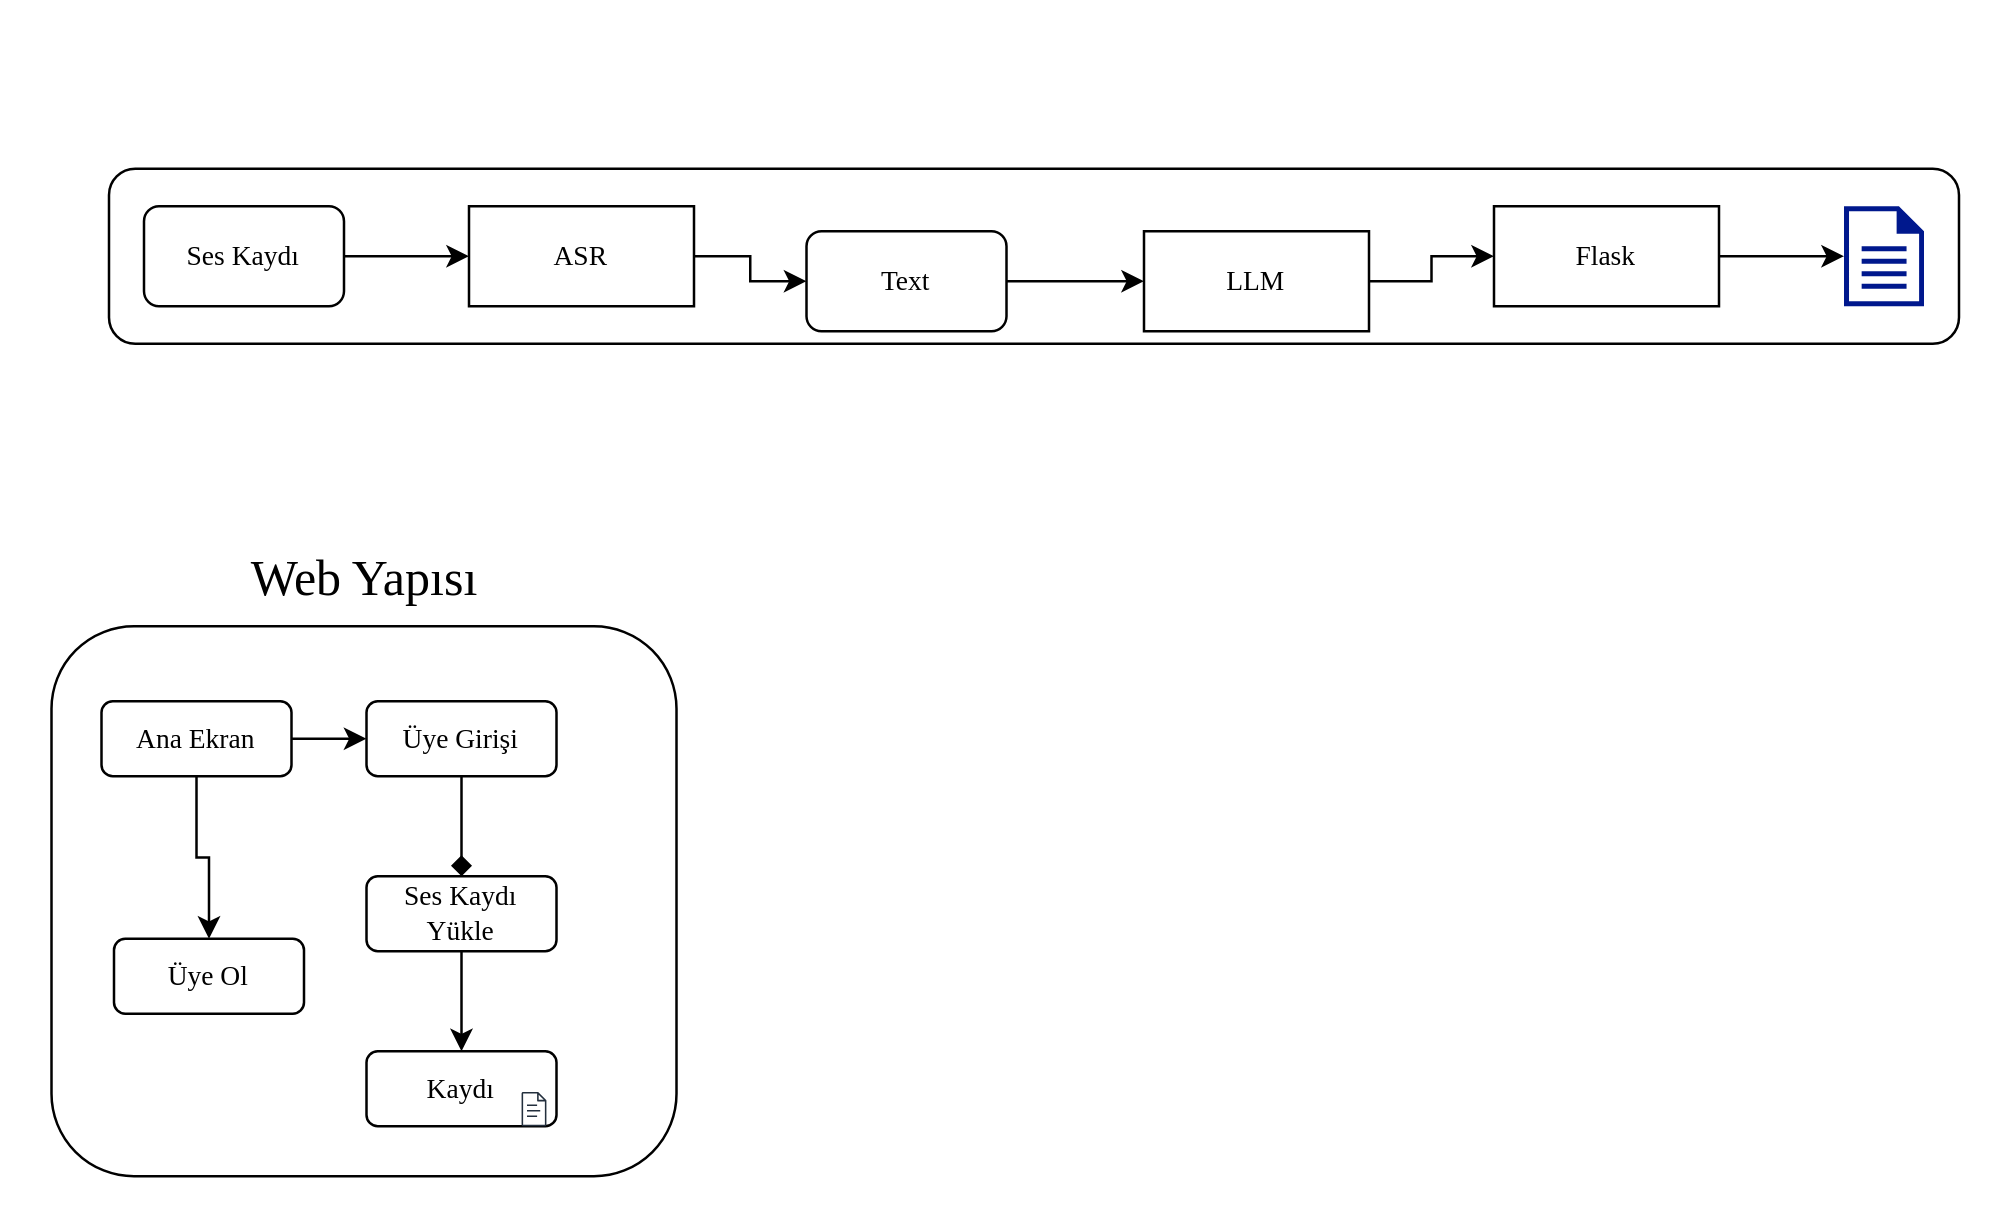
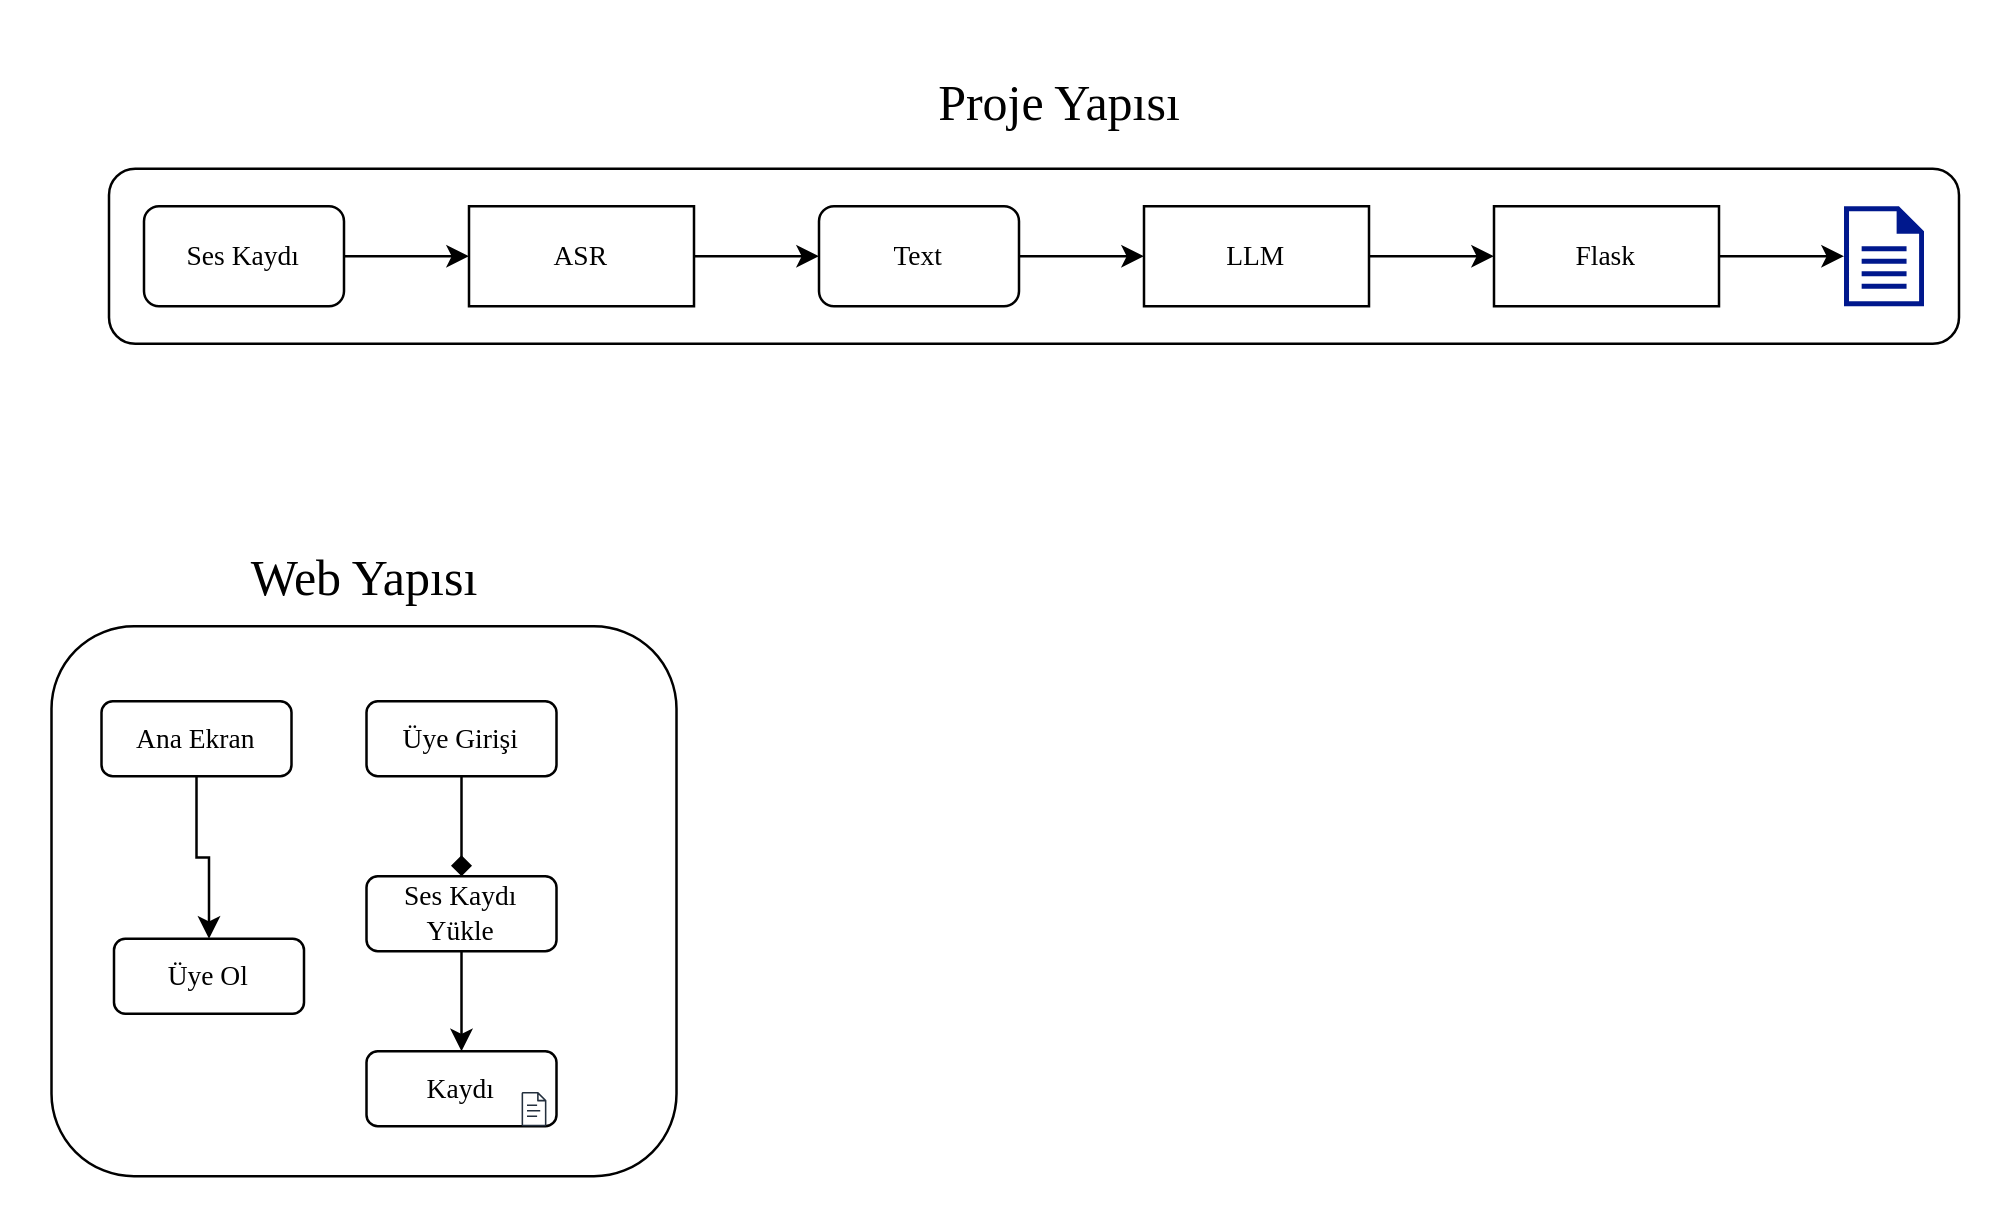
  <mxCell id="0" />
  <mxCell id="1" parent="0" />
  <mxCell id="2" style="edgeStyle=orthogonalEdgeStyle;rounded=0;orthogonalLoop=1;jettySize=auto;html=1;entryX=0;entryY=0.5;entryDx=0;entryDy=0;fontFamily=Poppins;fontSource=https%3A%2F%2Ffonts.googleapis.com%2Fcss%3Ffamily%3DPoppins;fontSize=11;" edge="1" parent="1" source="3" target="9"><mxGeometry relative="1" as="geometry" /></mxCell>
- <mxCell id="3" value="Text" style="rounded=1;whiteSpace=wrap;html=1;fontFamily=Poppins;fontSource=https%3A%2F%2Ffonts.googleapis.com%2Fcss%3Ffamily%3DPoppins;fontSize=11;" vertex="1" parent="1"><mxGeometry x="322" y="92" width="80" height="40" as="geometry" /></mxCell>
+ <mxCell id="3" value="Text" style="rounded=1;whiteSpace=wrap;html=1;fontFamily=Poppins;fontSource=https%3A%2F%2Ffonts.googleapis.com%2Fcss%3Ffamily%3DPoppins;fontSize=11;" vertex="1" parent="1"><mxGeometry x="327" y="82" width="80" height="40" as="geometry" /></mxCell>
  <mxCell id="4" style="edgeStyle=orthogonalEdgeStyle;rounded=0;orthogonalLoop=1;jettySize=auto;html=1;exitX=1;exitY=0.5;exitDx=0;exitDy=0;fontFamily=Poppins;fontSource=https%3A%2F%2Ffonts.googleapis.com%2Fcss%3Ffamily%3DPoppins;fontSize=11;" edge="1" parent="1" source="5" target="7"><mxGeometry relative="1" as="geometry" /></mxCell>
  <mxCell id="5" value="Ses Kaydı" style="rounded=1;whiteSpace=wrap;html=1;fontFamily=Poppins;fontSource=https%3A%2F%2Ffonts.googleapis.com%2Fcss%3Ffamily%3DPoppins;fontSize=11;" vertex="1" parent="1"><mxGeometry x="57" y="82" width="80" height="40" as="geometry" /></mxCell>
  <mxCell id="6" style="edgeStyle=orthogonalEdgeStyle;rounded=0;orthogonalLoop=1;jettySize=auto;html=1;exitX=1;exitY=0.5;exitDx=0;exitDy=0;fontFamily=Poppins;fontSource=https%3A%2F%2Ffonts.googleapis.com%2Fcss%3Ffamily%3DPoppins;fontSize=11;" edge="1" parent="1" source="7" target="3"><mxGeometry relative="1" as="geometry" /></mxCell>
  <mxCell id="7" value="ASR" style="rounded=0;whiteSpace=wrap;html=1;fontFamily=Poppins;fontSource=https%3A%2F%2Ffonts.googleapis.com%2Fcss%3Ffamily%3DPoppins;fontSize=11;" vertex="1" parent="1"><mxGeometry x="187" y="82" width="90" height="40" as="geometry" /></mxCell>
  <mxCell id="8" style="edgeStyle=orthogonalEdgeStyle;rounded=0;orthogonalLoop=1;jettySize=auto;html=1;entryX=0;entryY=0.5;entryDx=0;entryDy=0;fontFamily=Poppins;fontSource=https%3A%2F%2Ffonts.googleapis.com%2Fcss%3Ffamily%3DPoppins;fontSize=11;" edge="1" parent="1" source="9" target="11"><mxGeometry relative="1" as="geometry" /></mxCell>
- <mxCell id="9" value="LLM" style="rounded=0;whiteSpace=wrap;html=1;fontFamily=Poppins;fontSource=https%3A%2F%2Ffonts.googleapis.com%2Fcss%3Ffamily%3DPoppins;fontSize=11;" vertex="1" parent="1"><mxGeometry x="457" y="92" width="90" height="40" as="geometry" /></mxCell>
+ <mxCell id="9" value="LLM" style="rounded=0;whiteSpace=wrap;html=1;fontFamily=Poppins;fontSource=https%3A%2F%2Ffonts.googleapis.com%2Fcss%3Ffamily%3DPoppins;fontSize=11;" vertex="1" parent="1"><mxGeometry x="457" y="82" width="90" height="40" as="geometry" /></mxCell>
  <mxCell id="10" value="" style="sketch=0;aspect=fixed;pointerEvents=1;shadow=0;dashed=0;html=1;strokeColor=none;labelPosition=center;verticalLabelPosition=bottom;verticalAlign=top;align=center;fillColor=#00188D;shape=mxgraph.mscae.enterprise.document;fontFamily=Poppins;fontSource=https%3A%2F%2Ffonts.googleapis.com%2Fcss%3Ffamily%3DPoppins;fontSize=11;" vertex="1" parent="1"><mxGeometry x="737" y="82" width="32" height="40" as="geometry" /></mxCell>
  <mxCell id="11" value="Flask" style="rounded=0;whiteSpace=wrap;html=1;fontFamily=Poppins;fontSource=https%3A%2F%2Ffonts.googleapis.com%2Fcss%3Ffamily%3DPoppins;fontSize=11;" vertex="1" parent="1"><mxGeometry x="597" y="82" width="90" height="40" as="geometry" /></mxCell>
  <mxCell id="12" style="edgeStyle=orthogonalEdgeStyle;rounded=0;orthogonalLoop=1;jettySize=auto;html=1;exitX=1;exitY=0.5;exitDx=0;exitDy=0;entryX=0;entryY=0.5;entryDx=0;entryDy=0;entryPerimeter=0;fontFamily=Poppins;fontSource=https%3A%2F%2Ffonts.googleapis.com%2Fcss%3Ffamily%3DPoppins;fontSize=11;" edge="1" parent="1" source="11" target="10"><mxGeometry relative="1" as="geometry" /></mxCell>
  <mxCell id="13" value="" style="rounded=1;whiteSpace=wrap;html=1;gradientColor=none;fillColor=none;fontFamily=Poppins;fontSource=https%3A%2F%2Ffonts.googleapis.com%2Fcss%3Ffamily%3DPoppins;fontSize=11;" vertex="1" parent="1"><mxGeometry x="43" y="67" width="740" height="70" as="geometry" /></mxCell>
- <mxCell id="15" style="edgeStyle=orthogonalEdgeStyle;rounded=0;orthogonalLoop=1;jettySize=auto;html=1;fontFamily=Poppins;fontSource=https%3A%2F%2Ffonts.googleapis.com%2Fcss%3Ffamily%3DPoppins;fontSize=11;" edge="1" parent="1" source="17" target="20"><mxGeometry relative="1" as="geometry" /></mxCell>
+ <mxCell id="14" value="Proje Yapısı" style="text;html=1;align=center;verticalAlign=middle;resizable=0;points=[];autosize=1;strokeColor=none;fillColor=none;fontSize=20;fontFamily=Poppins;fontSource=https%3A%2F%2Ffonts.googleapis.com%2Fcss%3Ffamily%3DPoppins;" vertex="1" parent="1"><mxGeometry x="353" y="20" width="140" height="40" as="geometry" /></mxCell>
  <mxCell id="16" style="edgeStyle=orthogonalEdgeStyle;rounded=0;orthogonalLoop=1;jettySize=auto;html=1;entryX=0.5;entryY=0;entryDx=0;entryDy=0;fontFamily=Poppins;fontSource=https%3A%2F%2Ffonts.googleapis.com%2Fcss%3Ffamily%3DPoppins;fontSize=11;" edge="1" parent="1" source="17" target="18"><mxGeometry relative="1" as="geometry" /></mxCell>
  <mxCell id="17" value="Ana Ekran" style="rounded=1;whiteSpace=wrap;html=1;fontFamily=Poppins;fontSource=https%3A%2F%2Ffonts.googleapis.com%2Fcss%3Ffamily%3DPoppins;fontSize=11;" vertex="1" parent="1"><mxGeometry x="40" y="280" width="76" height="30" as="geometry" /></mxCell>
  <mxCell id="18" value="Üye Ol" style="rounded=1;whiteSpace=wrap;html=1;fontFamily=Poppins;fontSource=https%3A%2F%2Ffonts.googleapis.com%2Fcss%3Ffamily%3DPoppins;fontSize=11;" vertex="1" parent="1"><mxGeometry x="45" y="375" width="76" height="30" as="geometry" /></mxCell>
  <mxCell id="19" style="edgeStyle=orthogonalEdgeStyle;rounded=0;orthogonalLoop=1;jettySize=auto;html=1;fontFamily=Poppins;fontSource=https%3A%2F%2Ffonts.googleapis.com%2Fcss%3Ffamily%3DPoppins;fontSize=11;endArrow=diamond;" edge="1" parent="1" source="20" target="22"><mxGeometry relative="1" as="geometry" /></mxCell>
  <mxCell id="20" value="Üye Girişi" style="rounded=1;whiteSpace=wrap;html=1;fontFamily=Poppins;fontSource=https%3A%2F%2Ffonts.googleapis.com%2Fcss%3Ffamily%3DPoppins;fontSize=11;" vertex="1" parent="1"><mxGeometry x="146" y="280" width="76" height="30" as="geometry" /></mxCell>
  <mxCell id="21" style="edgeStyle=orthogonalEdgeStyle;rounded=0;orthogonalLoop=1;jettySize=auto;html=1;exitX=0.5;exitY=1;exitDx=0;exitDy=0;fontFamily=Poppins;fontSource=https%3A%2F%2Ffonts.googleapis.com%2Fcss%3Ffamily%3DPoppins;fontSize=11;" edge="1" parent="1" source="22" target="23"><mxGeometry relative="1" as="geometry" /></mxCell>
  <mxCell id="22" value="Ses Kaydı Yükle" style="rounded=1;whiteSpace=wrap;html=1;fontFamily=Poppins;fontSource=https%3A%2F%2Ffonts.googleapis.com%2Fcss%3Ffamily%3DPoppins;fontSize=11;" vertex="1" parent="1"><mxGeometry x="146" y="350" width="76" height="30" as="geometry" /></mxCell>
  <mxCell id="23" value="Kaydı" style="rounded=1;whiteSpace=wrap;html=1;fontFamily=Poppins;fontSource=https%3A%2F%2Ffonts.googleapis.com%2Fcss%3Ffamily%3DPoppins;fontSize=11;" vertex="1" parent="1"><mxGeometry x="146" y="420" width="76" height="30" as="geometry" /></mxCell>
  <mxCell id="24" value="" style="shape=image;html=1;verticalAlign=top;verticalLabelPosition=bottom;labelBackgroundColor=#ffffff;imageAspect=0;aspect=fixed;image=https://cdn4.iconfinder.com/data/icons/evil-icons-user-interface/64/upload-128.png;fontFamily=Poppins;fontSource=https%3A%2F%2Ffonts.googleapis.com%2Fcss%3Ffamily%3DPoppins;fontSize=11;" vertex="1" parent="1"><mxGeometry x="204" y="362" width="18" height="18" as="geometry" /></mxCell>
  <mxCell id="25" value="" style="sketch=0;outlineConnect=0;fontColor=#232F3E;gradientColor=none;fillColor=#232F3D;strokeColor=none;dashed=0;verticalLabelPosition=bottom;verticalAlign=top;align=center;html=1;fontSize=11;fontStyle=0;aspect=fixed;pointerEvents=1;shape=mxgraph.aws4.document;fontFamily=Poppins;fontSource=https%3A%2F%2Ffonts.googleapis.com%2Fcss%3Ffamily%3DPoppins;" vertex="1" parent="1"><mxGeometry x="208" y="436.32" width="10" height="13.68" as="geometry" /></mxCell>
  <mxCell id="26" value="" style="rounded=1;whiteSpace=wrap;html=1;gradientColor=none;fillColor=none;fontFamily=Poppins;fontSource=https%3A%2F%2Ffonts.googleapis.com%2Fcss%3Ffamily%3DPoppins;fontSize=11;" vertex="1" parent="1"><mxGeometry x="20" y="250" width="250" height="220" as="geometry" /></mxCell>
  <mxCell id="27" value="Web Yapısı" style="text;html=1;align=center;verticalAlign=middle;resizable=0;points=[];autosize=1;strokeColor=none;fillColor=none;fontSize=20;fontFamily=Poppins;fontSource=https%3A%2F%2Ffonts.googleapis.com%2Fcss%3Ffamily%3DPoppins;" vertex="1" parent="1"><mxGeometry x="80" y="210" width="130" height="40" as="geometry" /></mxCell>
